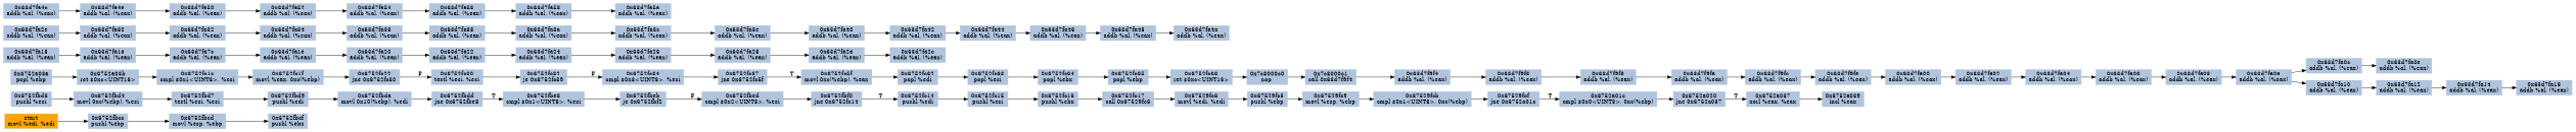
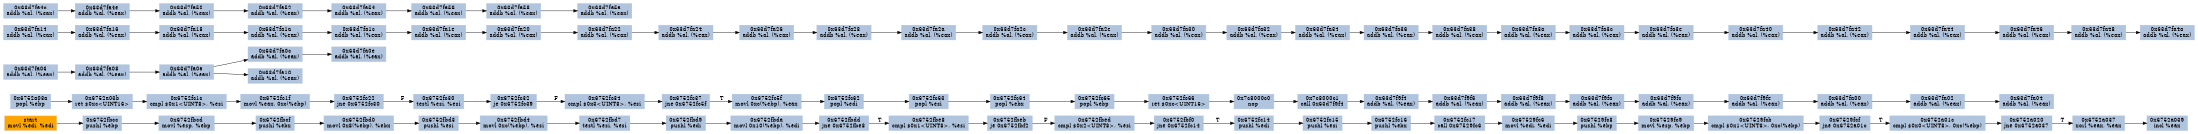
  digraph {
    rankdir=LR
    node [color=lightsteelblue fillcolor=lightsteelblue shape=rectangle style=filled]
    edge [color="#000000"]
    n1 [color=lightgrey fillcolor=orange label="start\nmovl %edi, %edi"]
    n2 [label="0x6752fbcc\npushl %ebp"]
    n3 [label="0x6752fbcd\nmovl %esp, %ebp"]
    n4 [label="0x6752fbcf\npushl %ebx"]
+   n5 [label="0x6752fbd0\nmovl 0x8(%ebp), %ebx"]
    n6 [label="0x6752fbd3\npushl %esi"]
    n7 [label="0x6752fbd4\nmovl 0xc(%ebp), %esi"]
    n8 [label="0x6752fbd7\ntestl %esi, %esi"]
    n9 [label="0x6752fbd9\npushl %edi"]
    n10 [label="0x6752fbda\nmovl 0x10(%ebp), %edi"]
    n11 [label="0x6752fbdd\njne 0x6752fbe8"]
    n12 [label="0x6752fbe8\ncmpl $0x1<UINT8>, %esi"]
    n13 [label="0x6752fbeb\nje 0x6752fbf2"]
    n14 [label="0x6752fbed\ncmpl $0x2<UINT8>, %esi"]
    n15 [label="0x6752fbf0\njne 0x6752fc14"]
    n16 [label="0x6752fc14\npushl %edi"]
    n17 [label="0x6752fc15\npushl %esi"]
    n18 [label="0x6752fc16\npushl %ebx"]
    n19 [label="0x6752fc17\ncall 0x67529fc6"]
    n20 [label="0x67529fc6\nmovl %edi, %edi"]
    n21 [label="0x67529fc8\npushl %ebp"]
    n22 [label="0x67529fc9\nmovl %esp, %ebp"]
    n23 [label="0x67529fcb\ncmpl $0x1<UINT8>, 0xc(%ebp)"]
    n24 [label="0x67529fcf\njne 0x6752a01c"]
    n25 [label="0x6752a01c\ncmpl $0x0<UINT8>, 0xc(%ebp)"]
    n26 [label="0x6752a020\njne 0x6752a037"]
    n27 [label="0x6752a037\nxorl %eax, %eax"]
    n28 [label="0x6752a039\nincl %eax"]
    n29 [label="0x6752a03a\npopl %ebp"]
    n30 [label="0x6752a03b\nret $0xc<UINT16>"]
    n31 [label="0x6752fc1c\ncmpl $0x1<UINT8>, %esi"]
    n32 [label="0x6752fc1f\nmovl %eax, 0xc(%ebp)"]
    n33 [label="0x6752fc22\njne 0x6752fc30"]
    n34 [label="0x6752fc30\ntestl %esi, %esi"]
    n35 [label="0x6752fc32\nje 0x6752fc39"]
    n36 [label="0x6752fc34\ncmpl $0x3<UINT8>, %esi"]
    n37 [label="0x6752fc37\njne 0x6752fc5f"]
    n38 [label="0x6752fc5f\nmovl 0xc(%ebp), %eax"]
    n39 [label="0x6752fc62\npopl %edi"]
    n40 [label="0x6752fc63\npopl %esi"]
    n41 [label="0x6752fc64\npopl %ebx"]
    n42 [label="0x6752fc65\npopl %ebp"]
    n43 [label="0x6752fc66\nret $0xc<UINT16>"]
    n44 [label="0x7c8000c0\nnop "]
    n45 [label="0x7c8000c1\ncall 0x63d7f9f4"]
    n46 [label="0x63d7f9f4\naddb %al, (%eax)"]
    n47 [label="0x63d7f9f6\naddb %al, (%eax)"]
    n48 [label="0x63d7f9f8\naddb %al, (%eax)"]
    n49 [label="0x63d7f9fa\naddb %al, (%eax)"]
    n50 [label="0x63d7f9fc\naddb %al, (%eax)"]
    n51 [label="0x63d7f9fe\naddb %al, (%eax)"]
    n52 [label="0x63d7fa00\naddb %al, (%eax)"]
    n53 [label="0x63d7fa02\naddb %al, (%eax)"]
    n54 [label="0x63d7fa04\naddb %al, (%eax)"]
    n55 [label="0x63d7fa06\naddb %al, (%eax)"]
    n56 [label="0x63d7fa08\naddb %al, (%eax)"]
    n57 [label="0x63d7fa0a\naddb %al, (%eax)"]
    n58 [label="0x63d7fa0c\naddb %al, (%eax)"]
    n59 [label="0x63d7fa10\naddb %al, (%eax)"]
    n60 [label="0x63d7fa0e\naddb %al, (%eax)"]
-   n61 [label="0x63d7fa12\naddb %al, (%eax)"]
    n62 [label="0x63d7fa14\naddb %al, (%eax)"]
    n63 [label="0x63d7fa16\naddb %al, (%eax)"]
    n64 [label="0x63d7fa18\naddb %al, (%eax)"]
    n65 [label="0x63d7fa1a\naddb %al, (%eax)"]
-   n66 [label="0x63d7fa7c\naddb %al, (%eax)"]
+   n66 [label="0x63d7fa1c\naddb %al, (%eax)"]
    n67 [label="0x63d7fa1e\naddb %al, (%eax)"]
    n68 [label="0x63d7fa20\naddb %al, (%eax)"]
    n69 [label="0x63d7fa22\naddb %al, (%eax)"]
    n70 [label="0x63d7fa24\naddb %al, (%eax)"]
    n71 [label="0x63d7fa26\naddb %al, (%eax)"]
    n72 [label="0x63d7fa28\naddb %al, (%eax)"]
    n73 [label="0x63d7fa2a\naddb %al, (%eax)"]
    n74 [label="0x63d7fa2c\naddb %al, (%eax)"]
    n75 [label="0x63d7fa2e\naddb %al, (%eax)"]
    n76 [label="0x63d7fa30\naddb %al, (%eax)"]
    n77 [label="0x63d7fa32\naddb %al, (%eax)"]
    n78 [label="0x63d7fa34\naddb %al, (%eax)"]
    n79 [label="0x63d7fa36\naddb %al, (%eax)"]
    n80 [label="0x63d7fa38\naddb %al, (%eax)"]
    n81 [label="0x63d7fa3a\naddb %al, (%eax)"]
    n82 [label="0x63d7fa3c\naddb %al, (%eax)"]
    n83 [label="0x63d7fa3e\naddb %al, (%eax)"]
    n84 [label="0x63d7fa40\naddb %al, (%eax)"]
    n85 [label="0x63d7fa42\naddb %al, (%eax)"]
    n86 [label="0x63d7fa44\naddb %al, (%eax)"]
    n87 [label="0x63d7fa46\naddb %al, (%eax)"]
    n88 [label="0x63d7fa48\naddb %al, (%eax)"]
    n89 [label="0x63d7fa4a\naddb %al, (%eax)"]
    n90 [label="0x63d7fa4c\naddb %al, (%eax)"]
    n91 [label="0x63d7fa4e\naddb %al, (%eax)"]
    n92 [label="0x63d7fa50\naddb %al, (%eax)"]
    n93 [label="0x63d7fa52\naddb %al, (%eax)"]
    n94 [label="0x63d7fa54\naddb %al, (%eax)"]
    n95 [label="0x63d7fa56\naddb %al, (%eax)"]
    n96 [label="0x63d7fa58\naddb %al, (%eax)"]
    n97 [label="0x63d7fa5a\naddb %al, (%eax)"]
    n1 -> n2
    n2 -> n3
    n3 -> n4
+   n4 -> n5
+   n5 -> n6
    n6 -> n7
    n7 -> n8
    n8 -> n9
    n9 -> n10
    n10 -> n11
    n11 -> n12 [label=T]
    n12 -> n13
    n13 -> n14 [label=F]
    n14 -> n15
    n15 -> n16 [label=T]
    n16 -> n17
    n17 -> n18
    n18 -> n19
    n19 -> n20
    n20 -> n21
    n21 -> n22
    n22 -> n23
    n23 -> n24
    n24 -> n25 [label=T]
    n25 -> n26
    n26 -> n27 [label=T]
    n27 -> n28
    n29 -> n30
    n30 -> n31
    n31 -> n32
    n32 -> n33
    n33 -> n34 [label=F]
    n34 -> n35
    n35 -> n36 [label=F]
    n36 -> n37
    n37 -> n38 [label=T]
    n38 -> n39
    n39 -> n40
    n40 -> n41
    n41 -> n42
    n42 -> n43
    n43 -> n44
    n44 -> n45
    n45 -> n46
    n46 -> n47
    n47 -> n48
    n48 -> n49
    n49 -> n50
    n50 -> n51
    n51 -> n52
    n52 -> n53
    n53 -> n54
-   n54 -> n55
    n55 -> n56
    n56 -> n57
    n57 -> n58
    n57 -> n59
    n58 -> n60
-   n59 -> n61
-   n61 -> n62
    n62 -> n63
+   n63 -> n64
    n64 -> n65
    n65 -> n66
    n66 -> n67
    n67 -> n68
    n68 -> n69
    n69 -> n70
    n70 -> n71
    n71 -> n72
    n72 -> n73
    n73 -> n74
+   n74 -> n75
    n75 -> n76
    n76 -> n77
    n77 -> n78
    n78 -> n79
    n79 -> n80
    n80 -> n81
    n81 -> n82
    n82 -> n83
    n83 -> n84
    n84 -> n85
    n85 -> n86
    n86 -> n87
    n87 -> n88
    n88 -> n89
    n90 -> n91
    n91 -> n92
    n92 -> n93
    n93 -> n94
    n94 -> n95
    n95 -> n96
    n96 -> n97
  }
